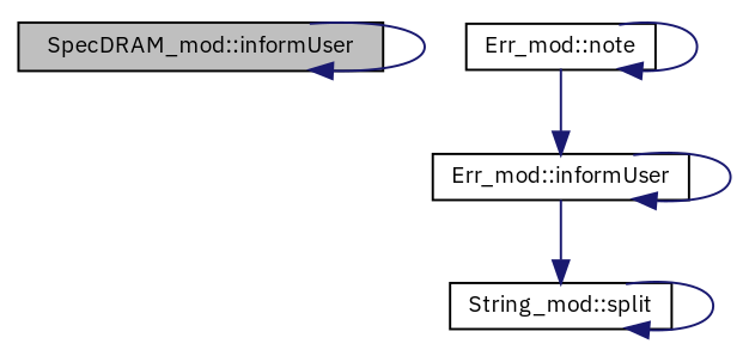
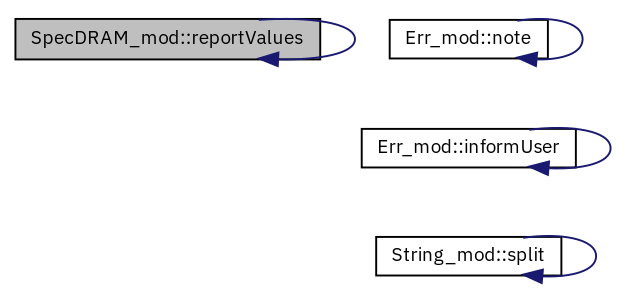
  digraph {
    fontname="IBM Plex Sans"
    rankdir=TB
    node [color=black fillcolor=white fontname="IBM Plex Sans" fontsize=10 shape=record style=filled]
    edge [color=midnightblue fontname="IBM Plex Sans" fontsize=10 labelfontname=Helvetica labelfontsize=10 style=solid]
-   n1 [fillcolor=grey75 fontcolor=black height=0.2 label="SpecDRAM_mod::informUser" width=0.4]
+   n1 [fillcolor=grey75 fontcolor=black height=0.2 label="SpecDRAM_mod::reportValues" width=0.4]
    n2 [height=0.2 label="Err_mod::note" width=0.4]
    n3 [height=0.2 label="Err_mod::informUser" width=0.4]
    n4 [height=0.2 label="String_mod::split" width=0.4]
    n1 -> n1
    n2 -> n2
-   n2 -> n3
    n3 -> n3
-   n3 -> n4
    n4 -> n4
  }
